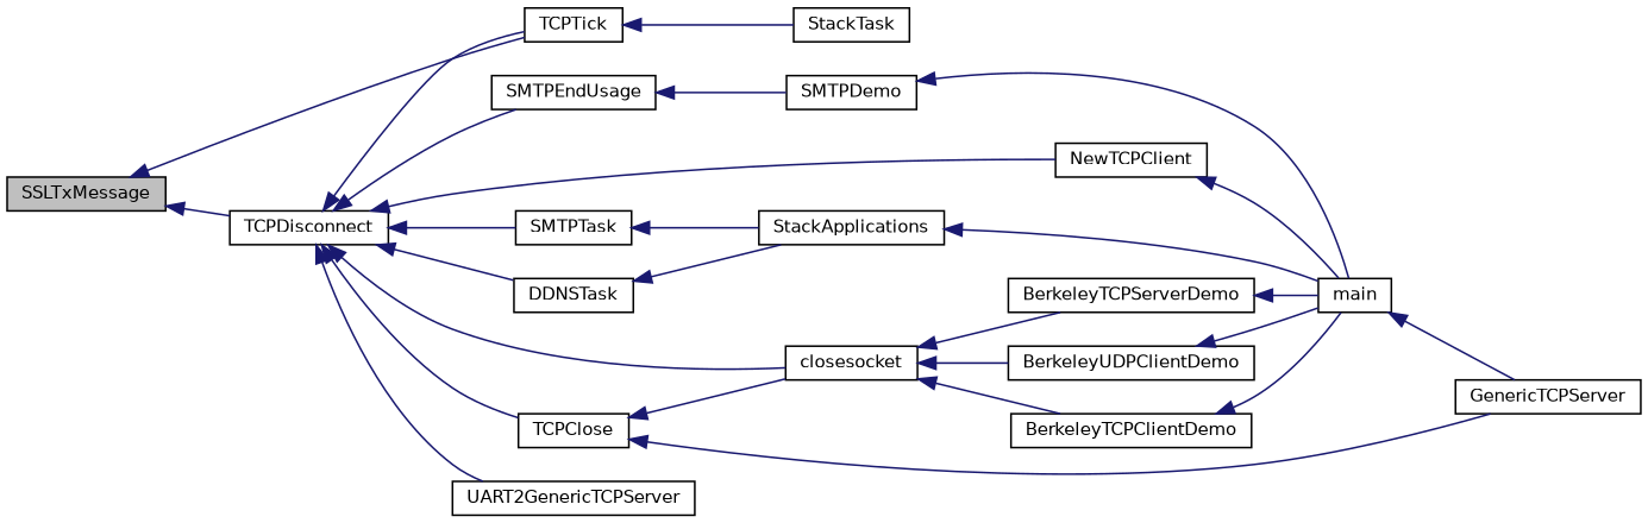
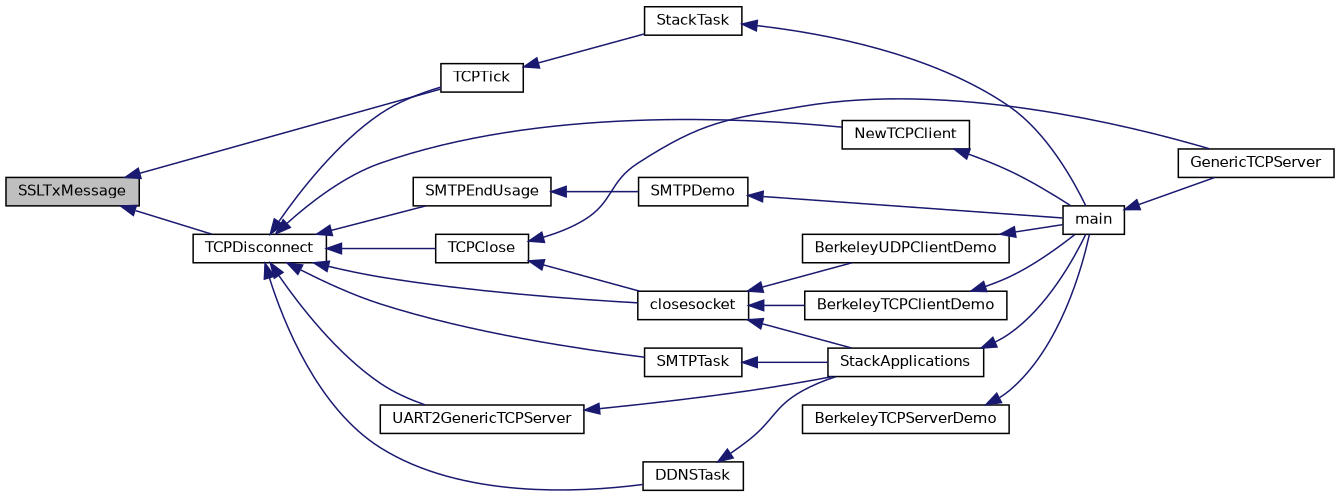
  digraph {
    rankdir=LR
    node [color=black fillcolor=white fontname=Helvetica fontsize=10 shape=record style=filled]
    edge [color=midnightblue dir=back fontname=Helvetica fontsize=10 labelfontname=Helvetica labelfontsize=10 style=solid]
    n1 [fillcolor=grey75 fontcolor=black height=0.2 label=SSLTxMessage width=0.4]
    n2 [height=0.2 label=TCPDisconnect width=0.4]
    n3 [height=0.2 label=TCPTick width=0.4]
    n4 [height=0.2 label=closesocket width=0.4]
    n5 [height=0.2 label=DDNSTask width=0.4]
    n6 [height=0.2 label=SMTPEndUsage width=0.4]
    n7 [height=0.2 label=SMTPTask width=0.4]
    n8 [height=0.2 label=TCPClose width=0.4]
    n9 [height=0.2 label=UART2GenericTCPServer width=0.4]
    n10 [height=0.2 label=NewTCPClient width=0.4]
    n11 [height=0.2 label=StackTask width=0.4]
    n12 [height=0.2 label=BerkeleyTCPClientDemo width=0.4]
    n13 [height=0.2 label=BerkeleyTCPServerDemo width=0.4]
    n14 [height=0.2 label=BerkeleyUDPClientDemo width=0.4]
    n15 [height=0.2 label=StackApplications width=0.4]
    n16 [height=0.2 label=SMTPDemo width=0.4]
    n17 [height=0.2 label=GenericTCPServer width=0.4]
    n18 [height=0.2 label=main width=0.4]
    n1 -> n2
    n1 -> n3
    n2 -> n3
    n2 -> n4
    n2 -> n5
    n2 -> n6
    n2 -> n7
    n2 -> n8
    n2 -> n9
    n2 -> n10
    n3 -> n11
    n4 -> n12
-   n4 -> n13
+   n4 -> n15
    n4 -> n14
    n5 -> n15
    n6 -> n16
    n7 -> n15
    n8 -> n4
    n8 -> n17
+   n9 -> n15
    n10 -> n18
+   n11 -> n18
    n12 -> n18
    n13 -> n18
    n14 -> n18
    n15 -> n18
    n16 -> n18
    n18 -> n17
  }
